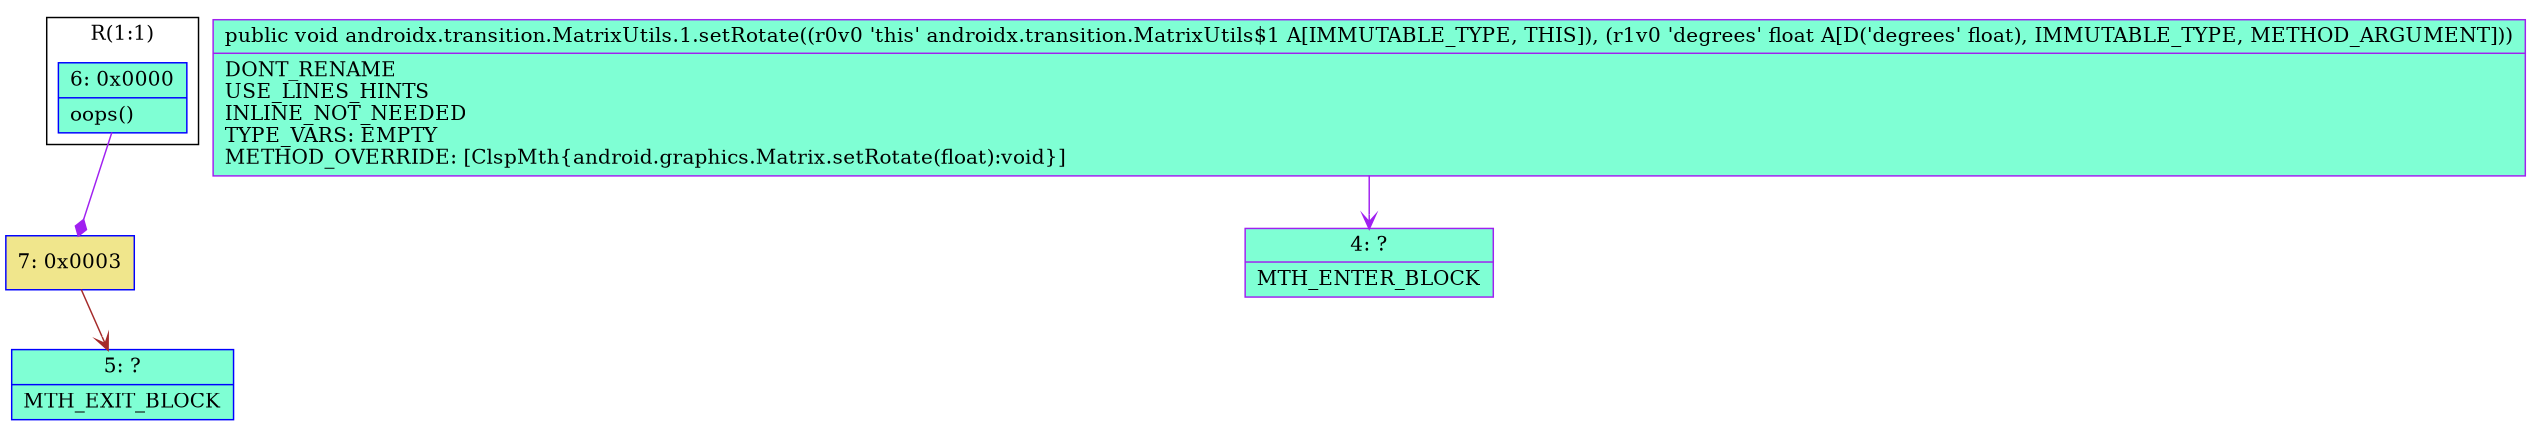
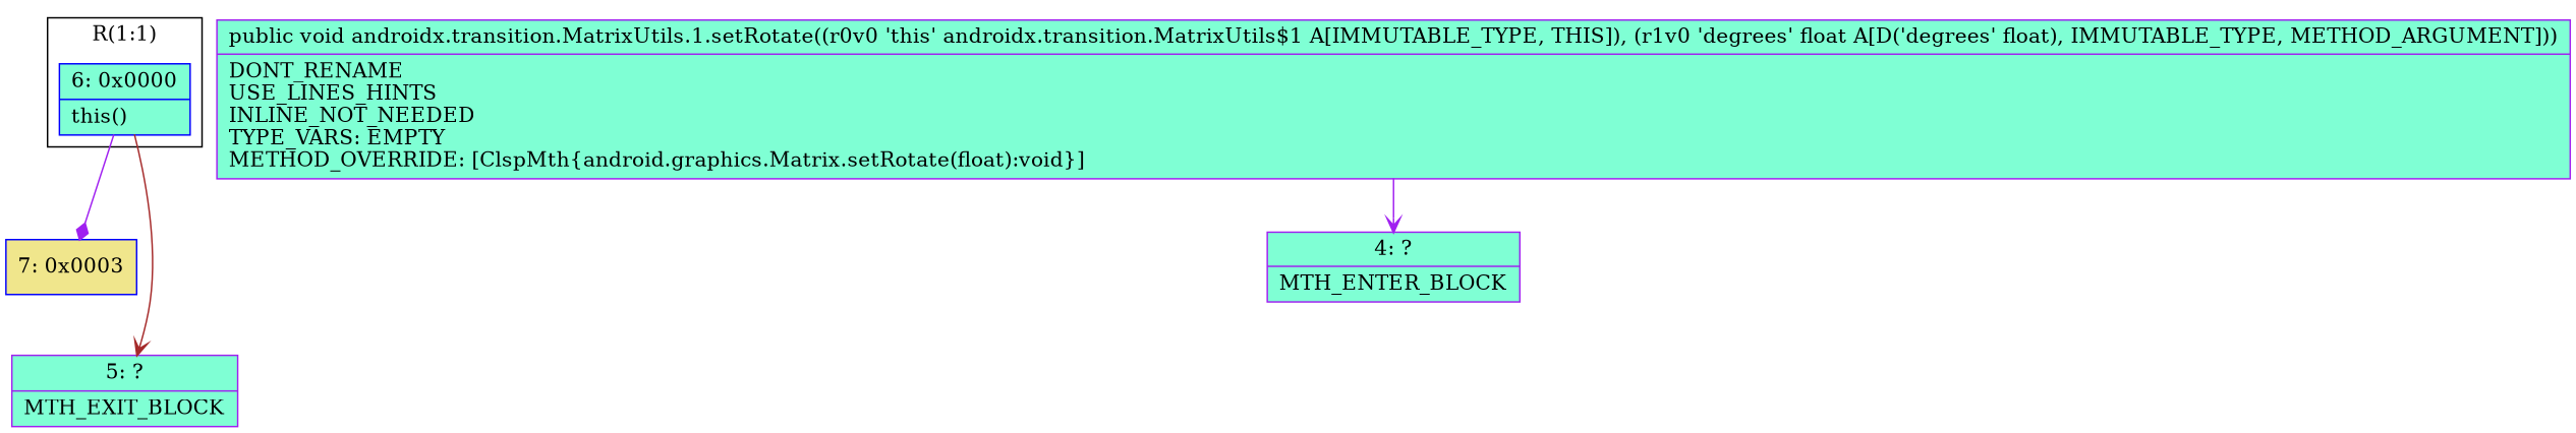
  digraph {
    node [color=blue fillcolor=aquamarine shape=record style=filled]
    edge [arrowhead=vee color=purple]
-   n1 [label="{6\:\ 0x0000|oops()\l}"]
+   n1 [label="{6\:\ 0x0000|this()\l}"]
    n2 [fillcolor=khaki label="{7\:\ 0x0003}"]
-   n3 [label="{5\:\ ?|MTH_EXIT_BLOCK\l}"]
+   n3 [color=purple label="{5\:\ ?|MTH_EXIT_BLOCK\l}"]
    n4 [color=purple label="{4\:\ ?|MTH_ENTER_BLOCK\l}"]
    n5 [color=purple label="{public void androidx.transition.MatrixUtils.1.setRotate((r0v0 'this' androidx.transition.MatrixUtils$1 A[IMMUTABLE_TYPE, THIS]), (r1v0 'degrees' float A[D('degrees' float), IMMUTABLE_TYPE, METHOD_ARGUMENT]))  | DONT_RENAME\lUSE_LINES_HINTS\lINLINE_NOT_NEEDED\lTYPE_VARS: EMPTY\lMETHOD_OVERRIDE: [ClspMth\{android.graphics.Matrix.setRotate(float):void\}]\l}"]
    subgraph cluster_1 {
      label="R(1:1)"
      n1
    }
    n1 -> n2 [arrowhead=diamond]
-   n2 -> n3 [color=brown]
+   n1 -> n3 [color=brown]
    n5 -> n4
  }
